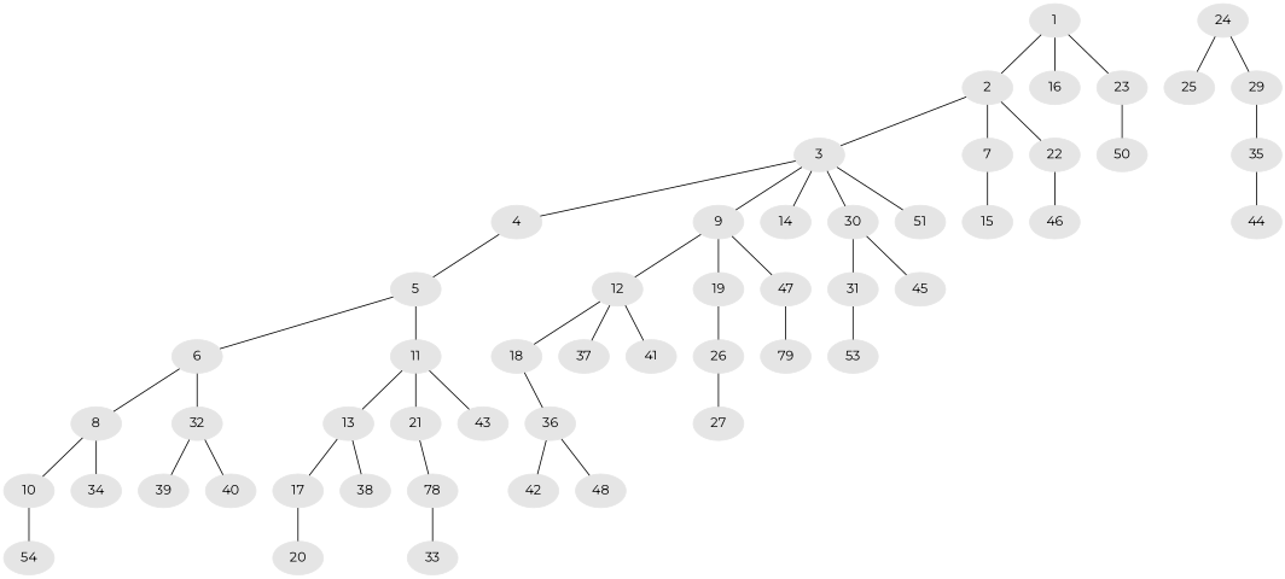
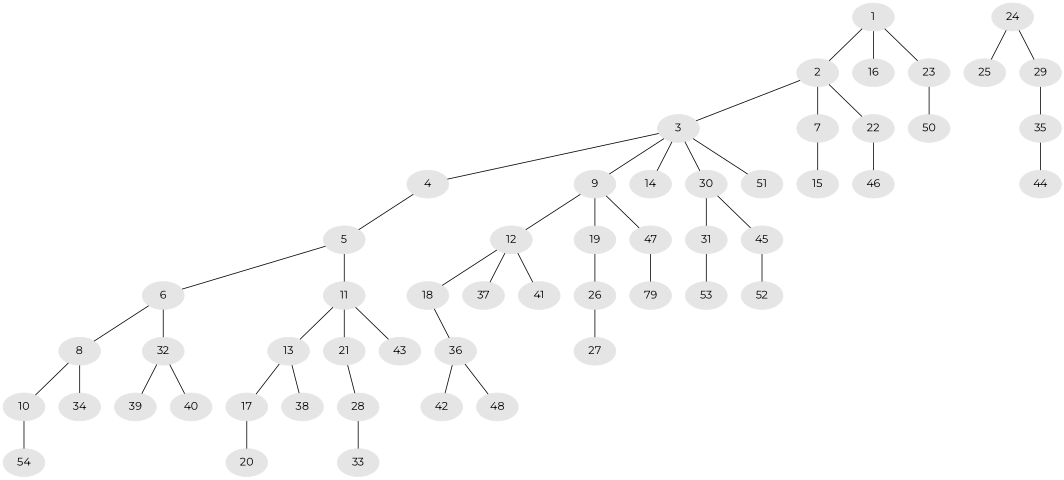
  graph {
    fontname=Montserrat
    node [color=gray90 fontname=Montserrat style=filled]
    edge [fontname=Montserrat weight=1.0]
    1
    2
    16
    23
    3
    7
    22
    50
    4
    9
    14
    30
    51
    15
    46
    5
    12
    19
    47
    31
    45
    6
    11
    8
    32
    13
    21
    43
    10
    34
    39
    40
    24
    25
    29
    54
    18
    37
    41
    26
    n41 [label=79]
    17
    38
-   28 [label=78]
+   28
    36
    20
    42
    48
    27
    33
    35
    44
    53
+   52
    1 -- 2
    1 -- 16
    1 -- 23
    2 -- 3
    2 -- 7
    2 -- 22
    23 -- 50
    3 -- 4
    3 -- 9
    3 -- 14
    3 -- 30
    3 -- 51
    7 -- 15
    22 -- 46
    4 -- 5
    9 -- 12
    9 -- 19
    9 -- 47
    30 -- 31
    30 -- 45
    5 -- 6
    5 -- 11
    12 -- 18
    12 -- 37
    12 -- 41
    19 -- 26
    47 -- n41
    31 -- 53 [weight=2.0]
+   45 -- 52
    6 -- 8
    6 -- 32
    11 -- 13
    11 -- 21
    11 -- 43
    8 -- 10
    8 -- 34
    32 -- 39
    32 -- 40
    13 -- 17
    13 -- 38
    21 -- 28
    10 -- 54 [weight=2.0]
    24 -- 25
    24 -- 29
    29 -- 35
    18 -- 36
    26 -- 27
    17 -- 20
    28 -- 33 [weight=2.0]
    36 -- 42
    36 -- 48
    35 -- 44
  }
